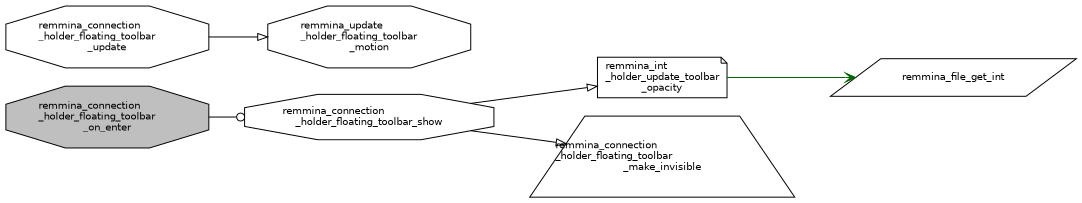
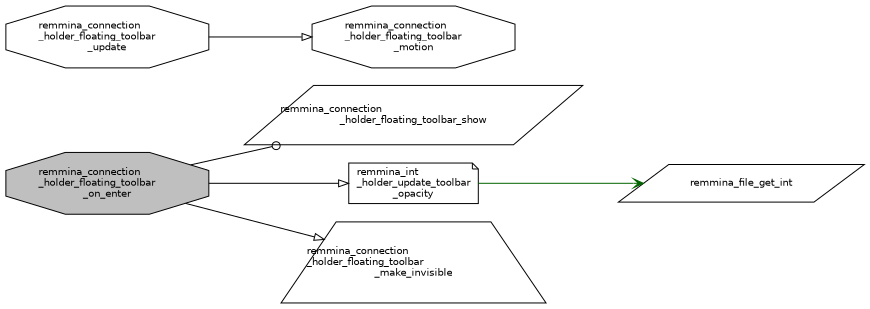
  digraph {
    rankdir=LR
    node [color=black fillcolor=white fontname=Helvetica fontsize=10 shape=octagon style=filled]
    edge [arrowhead=onormal color=black fontname=Helvetica fontsize=10 labelfontname=Helvetica labelfontsize=10 style=solid]
    n1 [fillcolor=grey75 fontcolor=black height=0.2 label="remmina_connection\l_holder_floating_toolbar\l_on_enter" width=0.4]
-   n2 [height=0.2 label="remmina_connection\l_holder_floating_toolbar_show" width=0.4]
+   n2 [height=0.2 label="remmina_connection\l_holder_floating_toolbar_show" shape=parallelogram width=0.4]
    n3 [height=0.2 label="remmina_int\l_holder_update_toolbar\l_opacity" shape=note width=0.4]
    n4 [height=0.2 label="remmina_connection\l_holder_floating_toolbar\l_make_invisible" shape=trapezium width=0.4]
    n5 [height=0.2 label=remmina_file_get_int shape=parallelogram width=0.4]
    n6 [height=0.2 label="remmina_connection\l_holder_floating_toolbar\l_update" width=0.4]
-   n7 [height=0.2 label="remmina_update\l_holder_floating_toolbar\l_motion" width=0.4]
+   n7 [height=0.2 label="remmina_connection\l_holder_floating_toolbar\l_motion" width=0.4]
    n1 -> n2 [arrowhead=odot]
-   n2 -> n3
-   n2 -> n4
+   n1 -> n3
+   n1 -> n4
    n3 -> n5 [arrowhead=vee color=darkgreen]
    n6 -> n7
  }
